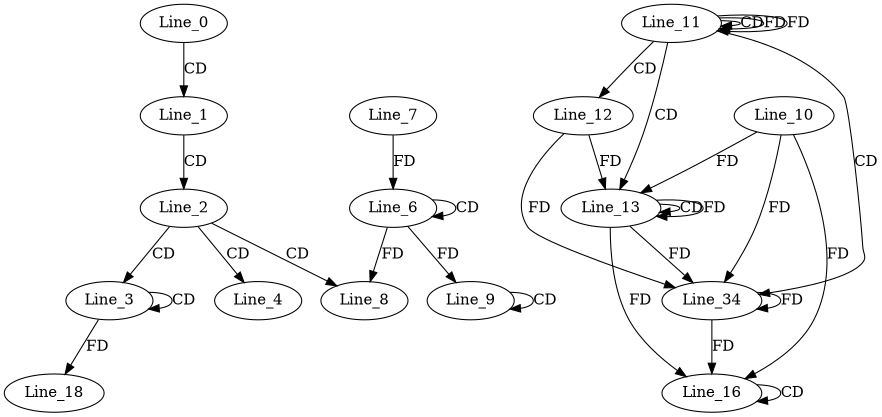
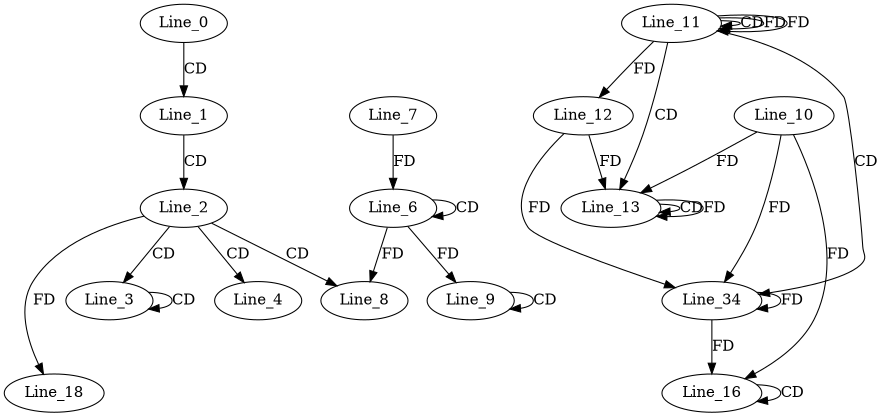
  digraph {
    Line_0
    Line_1
    Line_2
    Line_3
    Line_4
    Line_8
    Line_18
    Line_6
    Line_9
    Line_7
    Line_11
    Line_12
    Line_13
    n14 [label=Line_34]
    Line_16
    Line_10
    Line_0 -> Line_1 [label=CD]
    Line_1 -> Line_2 [label=CD]
    Line_2 -> Line_3 [label=CD]
    Line_2 -> Line_4 [label=CD]
    Line_2 -> Line_8 [label=CD]
    Line_3 -> Line_3 [label=CD]
-   Line_3 -> Line_18 [label=FD]
+   Line_2 -> Line_18 [label=FD]
    Line_6 -> Line_8 [label=FD]
    Line_6 -> Line_6 [label=CD]
    Line_6 -> Line_9 [label=FD]
    Line_9 -> Line_9 [label=CD]
    Line_7 -> Line_6 [label=FD]
    Line_11 -> Line_11 [label=CD]
    Line_11 -> Line_11 [label=FD]
    Line_11 -> Line_11 [label=FD]
-   Line_11 -> Line_12 [label=CD]
+   Line_11 -> Line_12 [label=FD]
    Line_11 -> Line_13 [label=CD]
    Line_11 -> n14 [label=CD]
    Line_12 -> Line_13 [label=FD]
    Line_12 -> n14 [label=FD]
    Line_13 -> Line_13 [label=CD]
    Line_13 -> Line_13 [label=FD]
-   Line_13 -> n14 [label=FD]
-   Line_13 -> Line_16 [label=FD]
    n14 -> n14 [label=FD]
    n14 -> Line_16 [label=FD]
    Line_16 -> Line_16 [label=CD]
    Line_10 -> Line_13 [label=FD]
    Line_10 -> n14 [label=FD]
    Line_10 -> Line_16 [label=FD]
  }
